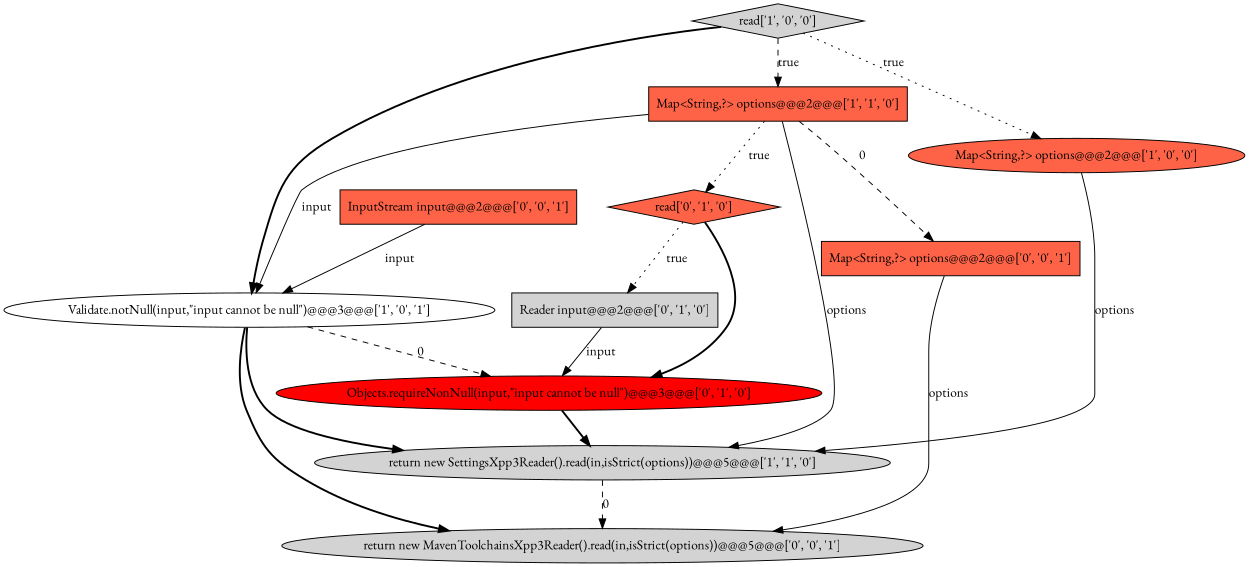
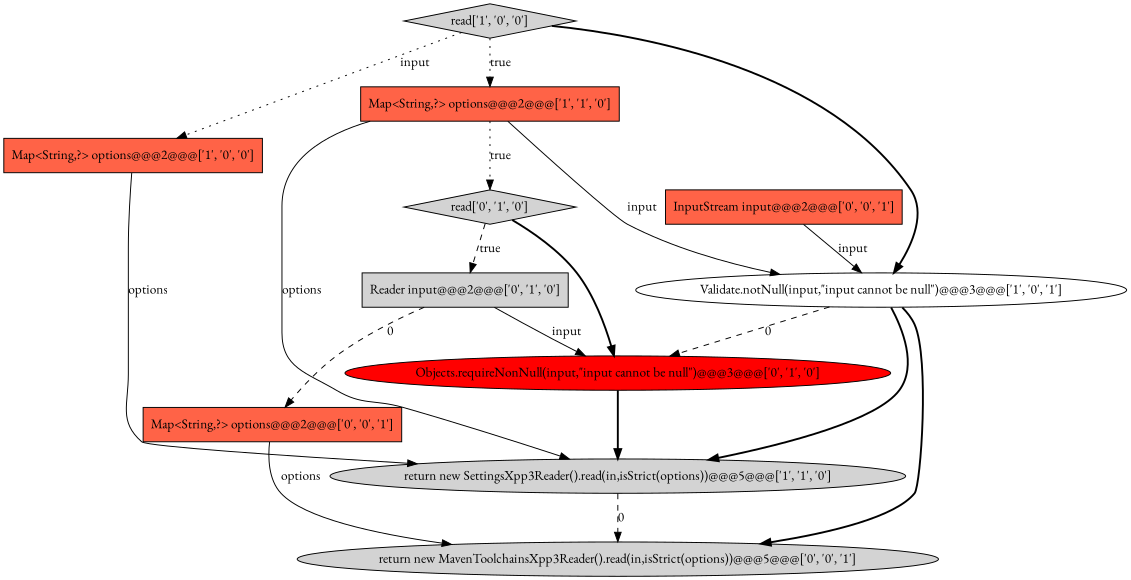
  digraph {
    fontname="EB Garamond"
    node [fillcolor=lightgray fontname="EB Garamond" shape=box style=filled]
    edge [fontname="EB Garamond" style=solid]
-   n1 [fillcolor=tomato label="read['0', '1', '0']" shape=diamond]
+   n1 [label="read['0', '1', '0']" shape=diamond]
    n2 [label="Reader input@@@2@@@['0', '1', '0']"]
    n3 [fillcolor=red label="Objects.requireNonNull(input,\"input cannot be null\")@@@3@@@['0', '1', '0']" shape=ellipse]
    n4 [fillcolor=tomato label="Map<String,?> options@@@2@@@['1', '1', '0']"]
    n5 [fillcolor=white label="Validate.notNull(input,\"input cannot be null\")@@@3@@@['1', '0', '1']" shape=ellipse]
    n6 [fillcolor=tomato label="Map<String,?> options@@@2@@@['0', '0', '1']"]
    n7 [label="return new SettingsXpp3Reader().read(in,isStrict(options))@@@5@@@['1', '1', '0']" shape=ellipse]
    n8 [fillcolor=tomato label="InputStream input@@@2@@@['0', '0', '1']"]
    n9 [label="return new MavenToolchainsXpp3Reader().read(in,isStrict(options))@@@5@@@['0', '0', '1']" shape=ellipse]
-   n10 [fillcolor=tomato label="Map<String,?> options@@@2@@@['1', '0', '0']" shape=ellipse]
+   n10 [fillcolor=tomato label="Map<String,?> options@@@2@@@['1', '0', '0']"]
    n11 [label="read['1', '0', '0']" shape=diamond]
-   n1 -> n2 [label=true style=dotted]
+   n1 -> n2 [label=true style=dashed]
    n1 -> n3 [style=bold]
    n2 -> n3 [label=input]
    n3 -> n7 [style=bold]
    n4 -> n1 [label=true style=dotted]
    n4 -> n5 [label=input]
-   n4 -> n6 [label=0 style=dashed]
+   n2 -> n6 [label=0 style=dashed]
    n4 -> n7 [label=options]
    n5 -> n3 [label=0 style=dashed]
    n5 -> n7 [style=bold]
    n5 -> n9 [style=bold]
    n6 -> n9 [label=options]
    n7 -> n9 [label=0 style=dashed]
    n8 -> n5 [label=input]
    n10 -> n7 [label=options]
-   n11 -> n4 [label=true style=dashed]
+   n11 -> n4 [label=true style=dotted]
    n11 -> n5 [style=bold]
-   n11 -> n10 [label=true style=dotted]
+   n11 -> n10 [label=input style=dotted]
  }
